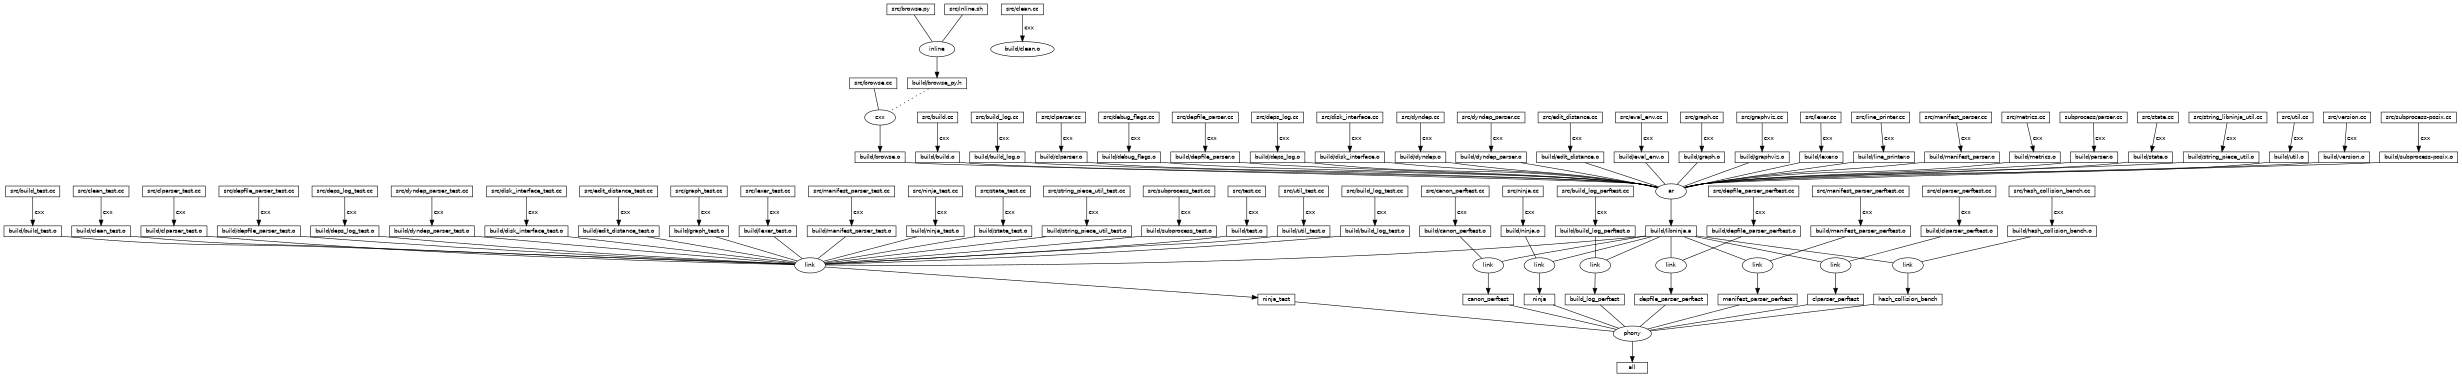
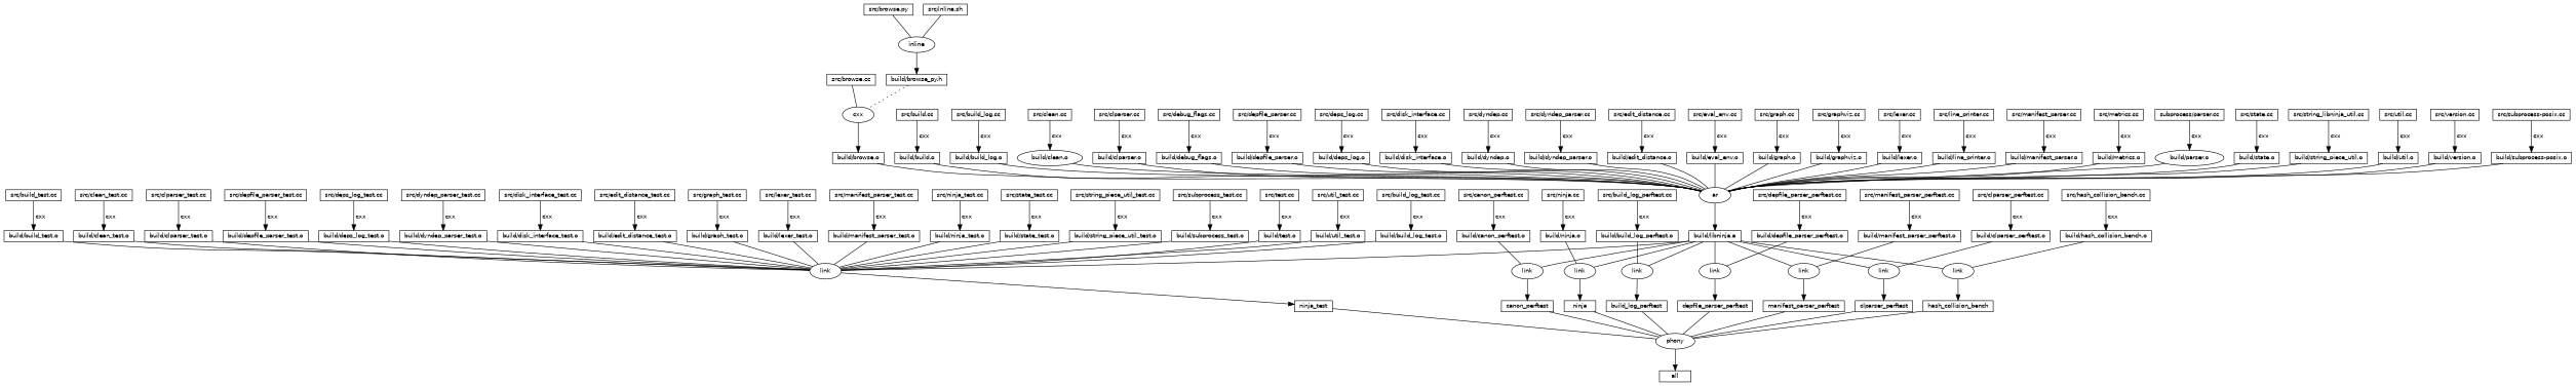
  digraph {
    fontname="DejaVu Sans"
    rankdir=TB
    node [fontname="DejaVu Sans" fontsize=10 shape=box]
    edge [fontname="DejaVu Sans" fontsize=10 arrowhead=none]
    n1 [height=0.25 label=all]
    n2 [height=0.25 label=phony shape=ellipse]
    n3 [height=0.25 label=ninja]
    n4 [height=0.25 label=ninja_test]
    n5 [height=0.25 label=build_log_perftest]
    n6 [height=0.25 label=canon_perftest]
    n7 [height=0.25 label=depfile_parser_perftest]
    n8 [height=0.25 label=hash_collision_bench]
    n9 [height=0.25 label=manifest_parser_perftest]
    n10 [height=0.25 label=clparser_perftest]
    n11 [height=0.25 label=link shape=ellipse]
    n12 [height=0.25 label="build/ninja.o"]
    n13 [height=0.25 label="build/libninja.a"]
    n14 [height=0.25 label=link shape=ellipse]
    n15 [height=0.25 label=link shape=ellipse]
    n16 [height=0.25 label=link shape=ellipse]
    n17 [height=0.25 label=link shape=ellipse]
    n18 [height=0.25 label=link shape=ellipse]
    n19 [height=0.25 label=link shape=ellipse]
    n20 [height=0.25 label=link shape=ellipse]
    n21 [height=0.25 label="src/ninja.cc"]
    n22 [height=0.25 label=ar shape=ellipse]
    n23 [height=0.25 label="build/browse.o"]
    n24 [height=0.25 label="build/build.o"]
    n25 [height=0.25 label="build/build_log.o"]
    n26 [height=0.25 label="build/clean.o" shape=ellipse]
    n27 [height=0.25 label="build/clparser.o"]
    n28 [height=0.25 label="build/debug_flags.o"]
    n29 [height=0.25 label="build/depfile_parser.o"]
    n30 [height=0.25 label="build/deps_log.o"]
    n31 [height=0.25 label="build/disk_interface.o"]
    n32 [height=0.25 label="build/dyndep.o"]
    n33 [height=0.25 label="build/dyndep_parser.o"]
    n34 [height=0.25 label="build/edit_distance.o"]
    n35 [height=0.25 label="build/eval_env.o"]
    n36 [height=0.25 label="build/graph.o"]
    n37 [height=0.25 label="build/graphviz.o"]
    n38 [height=0.25 label="build/lexer.o"]
    n39 [height=0.25 label="build/line_printer.o"]
    n40 [height=0.25 label="build/manifest_parser.o"]
    n41 [height=0.25 label="build/metrics.o"]
-   n42 [height=0.25 label="build/parser.o"]
+   n42 [height=0.25 label="build/parser.o" shape=ellipse]
    n43 [height=0.25 label="build/state.o"]
    n44 [height=0.25 label="build/string_piece_util.o"]
    n45 [height=0.25 label="build/util.o"]
    n46 [height=0.25 label="build/version.o"]
    n47 [height=0.25 label="build/subprocess-posix.o"]
    n48 [height=0.25 label=cxx shape=ellipse]
    n49 [height=0.25 label="src/browse.cc"]
    n50 [height=0.25 label="build/browse_py.h"]
    n51 [height=0.25 label=inline shape=ellipse]
    n52 [height=0.25 label="src/browse.py"]
    n53 [height=0.25 label="src/inline.sh"]
    n54 [height=0.25 label="src/build.cc"]
    n55 [height=0.25 label="src/build_log.cc"]
    n56 [height=0.25 label="src/clean.cc"]
    n57 [height=0.25 label="src/clparser.cc"]
    n58 [height=0.25 label="src/debug_flags.cc"]
    n59 [height=0.25 label="src/depfile_parser.cc"]
    n60 [height=0.25 label="src/deps_log.cc"]
    n61 [height=0.25 label="src/disk_interface.cc"]
    n62 [height=0.25 label="src/dyndep.cc"]
    n63 [height=0.25 label="src/dyndep_parser.cc"]
    n64 [height=0.25 label="src/edit_distance.cc"]
    n65 [height=0.25 label="src/eval_env.cc"]
    n66 [height=0.25 label="src/graph.cc"]
    n67 [height=0.25 label="src/graphviz.cc"]
    n68 [height=0.25 label="src/lexer.cc"]
    n69 [height=0.25 label="src/line_printer.cc"]
    n70 [height=0.25 label="src/manifest_parser.cc"]
    n71 [height=0.25 label="src/metrics.cc"]
    n72 [height=0.25 label="subprocess/parser.cc"]
    n73 [height=0.25 label="src/state.cc"]
    n74 [height=0.25 label="src/string_libninja_util.cc"]
    n75 [height=0.25 label="src/util.cc"]
    n76 [height=0.25 label="src/version.cc"]
    n77 [height=0.25 label="src/subprocess-posix.cc"]
    n78 [height=0.25 label="build/build_log_test.o"]
    n79 [height=0.25 label="build/build_test.o"]
    n80 [height=0.25 label="build/clean_test.o"]
    n81 [height=0.25 label="build/clparser_test.o"]
    n82 [height=0.25 label="build/depfile_parser_test.o"]
    n83 [height=0.25 label="build/deps_log_test.o"]
    n84 [height=0.25 label="build/dyndep_parser_test.o"]
    n85 [height=0.25 label="build/disk_interface_test.o"]
    n86 [height=0.25 label="build/edit_distance_test.o"]
    n87 [height=0.25 label="build/graph_test.o"]
    n88 [height=0.25 label="build/lexer_test.o"]
    n89 [height=0.25 label="build/manifest_parser_test.o"]
    n90 [height=0.25 label="build/ninja_test.o"]
    n91 [height=0.25 label="build/state_test.o"]
    n92 [height=0.25 label="build/string_piece_util_test.o"]
    n93 [height=0.25 label="build/subprocess_test.o"]
    n94 [height=0.25 label="build/test.o"]
    n95 [height=0.25 label="build/util_test.o"]
    n96 [height=0.25 label="src/build_log_test.cc"]
    n97 [height=0.25 label="src/build_test.cc"]
    n98 [height=0.25 label="src/clean_test.cc"]
    n99 [height=0.25 label="src/clparser_test.cc"]
    n100 [height=0.25 label="src/depfile_parser_test.cc"]
    n101 [height=0.25 label="src/deps_log_test.cc"]
    n102 [height=0.25 label="src/dyndep_parser_test.cc"]
    n103 [height=0.25 label="src/disk_interface_test.cc"]
    n104 [height=0.25 label="src/edit_distance_test.cc"]
    n105 [height=0.25 label="src/graph_test.cc"]
    n106 [height=0.25 label="src/lexer_test.cc"]
    n107 [height=0.25 label="src/manifest_parser_test.cc"]
    n108 [height=0.25 label="src/ninja_test.cc"]
    n109 [height=0.25 label="src/state_test.cc"]
    n110 [height=0.25 label="src/string_piece_util_test.cc"]
    n111 [height=0.25 label="src/subprocess_test.cc"]
    n112 [height=0.25 label="src/test.cc"]
    n113 [height=0.25 label="src/util_test.cc"]
    n114 [height=0.25 label="build/build_log_perftest.o"]
    n115 [height=0.25 label="src/build_log_perftest.cc"]
    n116 [height=0.25 label="build/canon_perftest.o"]
    n117 [height=0.25 label="src/canon_perftest.cc"]
    n118 [height=0.25 label="build/depfile_parser_perftest.o"]
    n119 [height=0.25 label="src/depfile_parser_perftest.cc"]
    n120 [height=0.25 label="build/hash_collision_bench.o"]
    n121 [height=0.25 label="src/hash_collision_bench.cc"]
    n122 [height=0.25 label="build/manifest_parser_perftest.o"]
    n123 [height=0.25 label="src/manifest_parser_perftest.cc"]
    n124 [height=0.25 label="build/clparser_perftest.o"]
    n125 [height=0.25 label="src/clparser_perftest.cc"]
    n2 -> n1 [arrowhead=""]
    n3 -> n2
    n4 -> n2
    n5 -> n2
    n6 -> n2
    n7 -> n2
    n8 -> n2
    n9 -> n2
    n10 -> n2
    n11 -> n3 [arrowhead=""]
    n12 -> n11
    n13 -> n11
    n13 -> n14
    n13 -> n15
    n13 -> n16
    n13 -> n17
    n13 -> n18
    n13 -> n19
    n13 -> n20
    n14 -> n4 [arrowhead=""]
    n15 -> n5 [arrowhead=""]
    n16 -> n6 [arrowhead=""]
    n17 -> n7 [arrowhead=""]
    n18 -> n8 [arrowhead=""]
    n19 -> n9 [arrowhead=""]
    n20 -> n10 [arrowhead=""]
    n21 -> n12 [label=" cxx" arrowhead=""]
    n22 -> n13 [arrowhead=""]
    n23 -> n22
    n24 -> n22
    n25 -> n22
+   n26 -> n22
    n27 -> n22
    n28 -> n22
    n29 -> n22
    n30 -> n22
    n31 -> n22
    n32 -> n22
    n33 -> n22
    n34 -> n22
    n35 -> n22
    n36 -> n22
    n37 -> n22
    n38 -> n22
    n39 -> n22
    n40 -> n22
    n41 -> n22
    n42 -> n22
    n43 -> n22
    n44 -> n22
    n45 -> n22
    n46 -> n22
    n47 -> n22
    n48 -> n23 [arrowhead=""]
    n49 -> n48
    n50 -> n48 [style=dotted]
    n51 -> n50 [arrowhead=""]
    n52 -> n51
    n53 -> n51
    n54 -> n24 [label=" cxx" arrowhead=""]
    n55 -> n25 [label=" cxx" arrowhead=""]
    n56 -> n26 [label=" cxx" arrowhead=""]
    n57 -> n27 [label=" cxx" arrowhead=""]
    n58 -> n28 [label=" cxx" arrowhead=""]
    n59 -> n29 [label=" cxx" arrowhead=""]
    n60 -> n30 [label=" cxx" arrowhead=""]
    n61 -> n31 [label=" cxx" arrowhead=""]
    n62 -> n32 [label=" cxx" arrowhead=""]
    n63 -> n33 [label=" cxx" arrowhead=""]
    n64 -> n34 [label=" cxx" arrowhead=""]
    n65 -> n35 [label=" cxx" arrowhead=""]
    n66 -> n36 [label=" cxx" arrowhead=""]
    n67 -> n37 [label=" cxx" arrowhead=""]
    n68 -> n38 [label=" cxx" arrowhead=""]
    n69 -> n39 [label=" cxx" arrowhead=""]
    n70 -> n40 [label=" cxx" arrowhead=""]
    n71 -> n41 [label=" cxx" arrowhead=""]
    n72 -> n42 [label=" cxx" arrowhead=""]
    n73 -> n43 [label=" cxx" arrowhead=""]
    n74 -> n44 [label=" cxx" arrowhead=""]
    n75 -> n45 [label=" cxx" arrowhead=""]
    n76 -> n46 [label=" cxx" arrowhead=""]
    n77 -> n47 [label=" cxx" arrowhead=""]
    n78 -> n14
    n79 -> n14
    n80 -> n14
    n81 -> n14
    n82 -> n14
    n83 -> n14
    n84 -> n14
    n85 -> n14
    n86 -> n14
    n87 -> n14
    n88 -> n14
    n89 -> n14
    n90 -> n14
    n91 -> n14
    n92 -> n14
    n93 -> n14
    n94 -> n14
    n95 -> n14
    n96 -> n78 [label=" cxx" arrowhead=""]
    n97 -> n79 [label=" cxx" arrowhead=""]
    n98 -> n80 [label=" cxx" arrowhead=""]
    n99 -> n81 [label=" cxx" arrowhead=""]
    n100 -> n82 [label=" cxx" arrowhead=""]
    n101 -> n83 [label=" cxx" arrowhead=""]
    n102 -> n84 [label=" cxx" arrowhead=""]
    n103 -> n85 [label=" cxx" arrowhead=""]
    n104 -> n86 [label=" cxx" arrowhead=""]
    n105 -> n87 [label=" cxx" arrowhead=""]
    n106 -> n88 [label=" cxx" arrowhead=""]
    n107 -> n89 [label=" cxx" arrowhead=""]
    n108 -> n90 [label=" cxx" arrowhead=""]
    n109 -> n91 [label=" cxx" arrowhead=""]
    n110 -> n92 [label=" cxx" arrowhead=""]
    n111 -> n93 [label=" cxx" arrowhead=""]
    n112 -> n94 [label=" cxx" arrowhead=""]
    n113 -> n95 [label=" cxx" arrowhead=""]
    n114 -> n15
    n115 -> n114 [label=" cxx" arrowhead=""]
    n116 -> n16
    n117 -> n116 [label=" cxx" arrowhead=""]
    n118 -> n17
    n119 -> n118 [label=" cxx" arrowhead=""]
    n120 -> n18
    n121 -> n120 [label=" cxx" arrowhead=""]
    n122 -> n19
    n123 -> n122 [label=" cxx" arrowhead=""]
    n124 -> n20
    n125 -> n124 [label=" cxx" arrowhead=""]
  }
